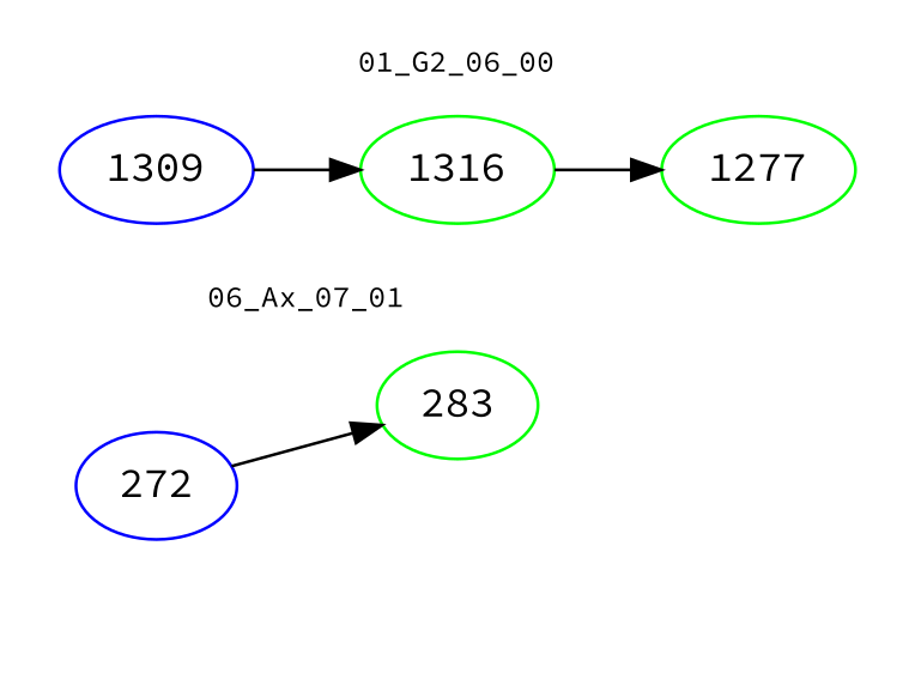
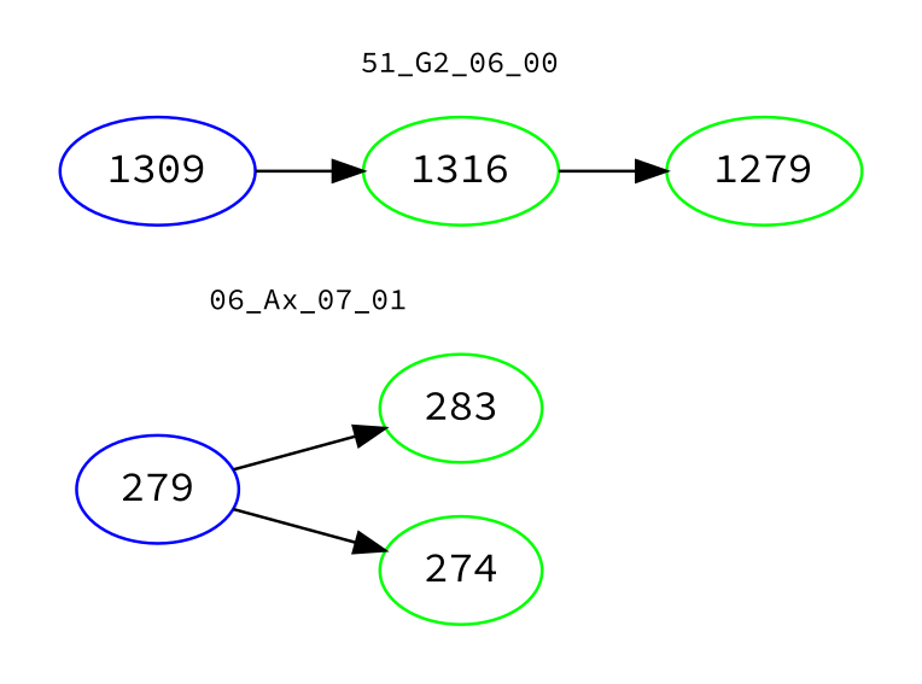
  digraph {
    fontname="Source Code Pro"
    rankdir=LR
    node [color=green fontname="Source Code Pro"]
    edge [color=black fontname="Source Code Pro"]
-   n1 [color=blue label=272]
+   n1 [color=blue label=279]
+   n2 [label=274]
    n3 [label=283]
    n4 [color=blue label=1309]
-   n5 [label=1277]
+   n5 [label=1279]
    n6 [label=1316]
    subgraph cluster_1 {
      color=white
      fontsize=10
      label="06_Ax_07_01"
      n1
+     n2
      n3
    }
    subgraph cluster_2 {
      color=white
      fontsize=10
-     label="01_G2_06_00"
+     label="51_G2_06_00"
      n4
      n5
      n6
    }
+   n1 -> n2
    n1 -> n3
    n4 -> n6
    n6 -> n5
  }
